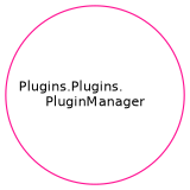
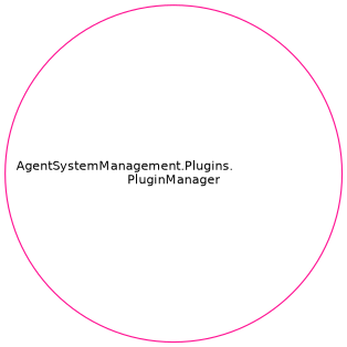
  digraph {
    rankdir=LR
-   n1 [color=deeppink fillcolor=white fontname=Helvetica fontsize=10 height=0.2 label="Plugins.Plugins.\lPluginManager" shape=circle style=filled width=0.4]
+   n1 [color=deeppink fillcolor=white fontname=Helvetica fontsize=10 height=0.2 label="AgentSystemManagement.Plugins.\lPluginManager" shape=circle style=filled width=0.4]
  }
